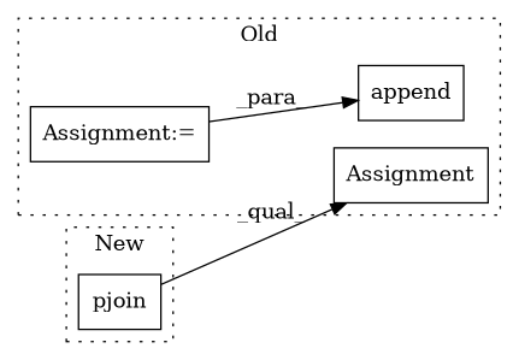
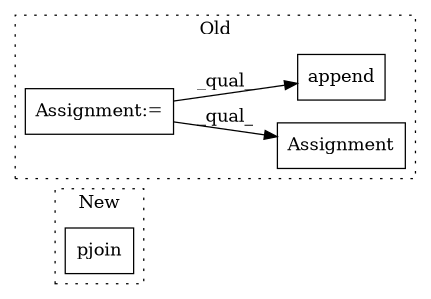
  digraph {
    rankdir=LR
    node [a=32 shape=box]
    n1 [l="7,1" label=append s="710,783"]
    n2 [a=7 l=2 label="Assignment:=" s=381]
    n3 [a=22 l=7 label=Assignment s=756]
    n4 [l="6,1" label=pjoin s="764,785"]
    subgraph cluster_1 {
      label=Old
      style=dotted
      n1
      n2
      n3
    }
    subgraph cluster_2 {
      label=New
      style=dotted
      n4
    }
-   n2 -> n1 [label=_para_]
-   n4 -> n3 [label=_qual_]
+   n2 -> n1 [label=_qual_]
+   n2 -> n3 [label=_qual_]
  }
